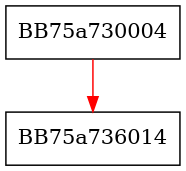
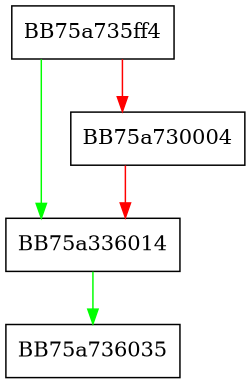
  digraph {
    splines=ortho
    node [shape=box]
    edge [color=green]
-   BB75a736014
+   BB75a735ff4
+   BB75a736014 [label=BB75a336014]
    n3 [label=BB75a730004]
+   BB75a736035
+   BB75a735ff4 -> BB75a736014
+   BB75a735ff4 -> n3 [color=red]
+   BB75a736014 -> BB75a736035
    n3 -> BB75a736014 [color=red]
  }
